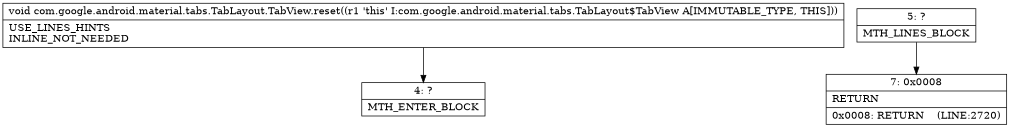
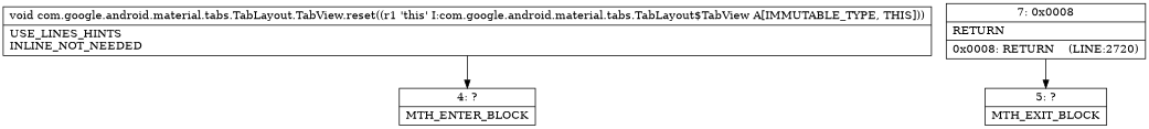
  digraph {
    node [shape=record]
    n1 [label="{4\:\ ?|MTH_ENTER_BLOCK\l}"]
    n2 [label="{7\:\ 0x0008|RETURN\l|0x0008: RETURN    (LINE:2720)\l}"]
-   n3 [label="{5\:\ ?|MTH_LINES_BLOCK\l}"]
+   n3 [label="{5\:\ ?|MTH_EXIT_BLOCK\l}"]
    n4 [label="{void com.google.android.material.tabs.TabLayout.TabView.reset((r1 'this' I:com.google.android.material.tabs.TabLayout$TabView A[IMMUTABLE_TYPE, THIS]))  | USE_LINES_HINTS\lINLINE_NOT_NEEDED\l}"]
-   n3 -> n2
+   n2 -> n3
    n4 -> n1
  }
